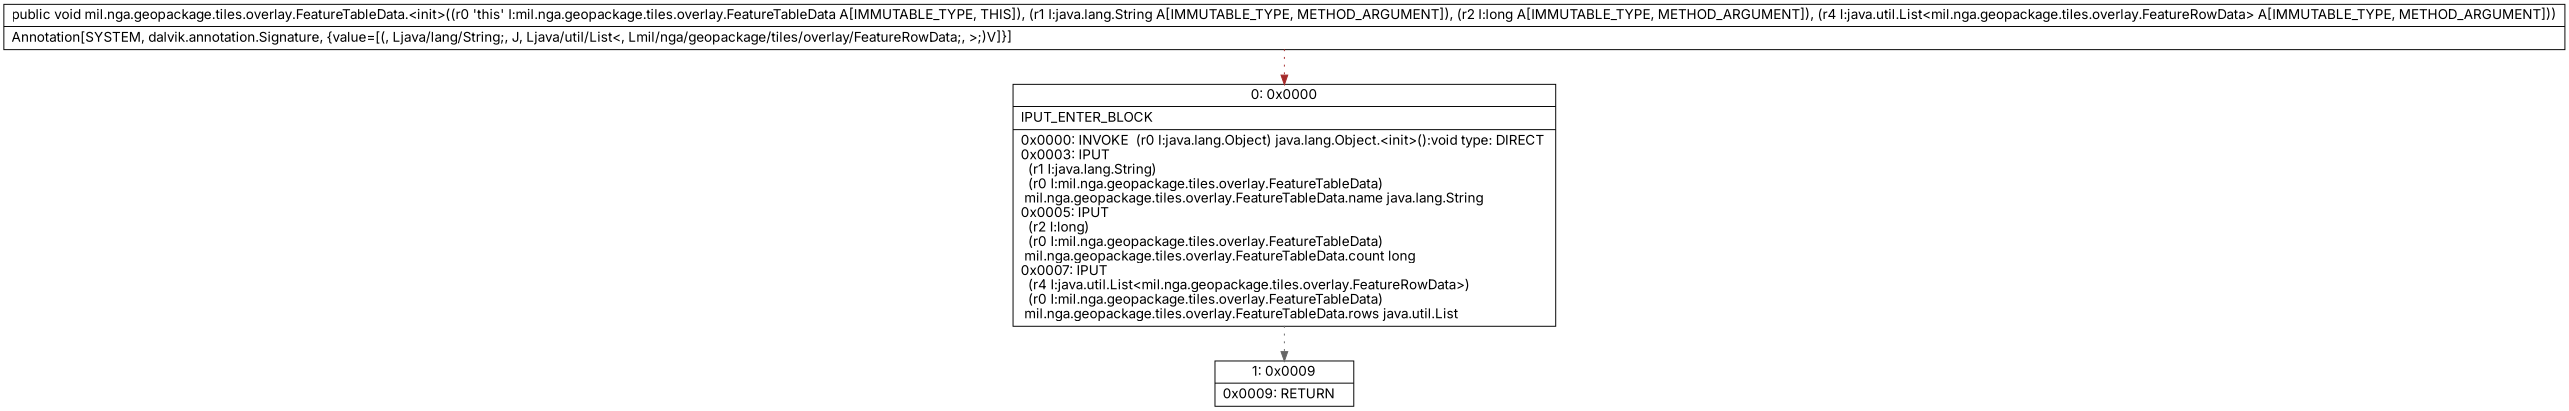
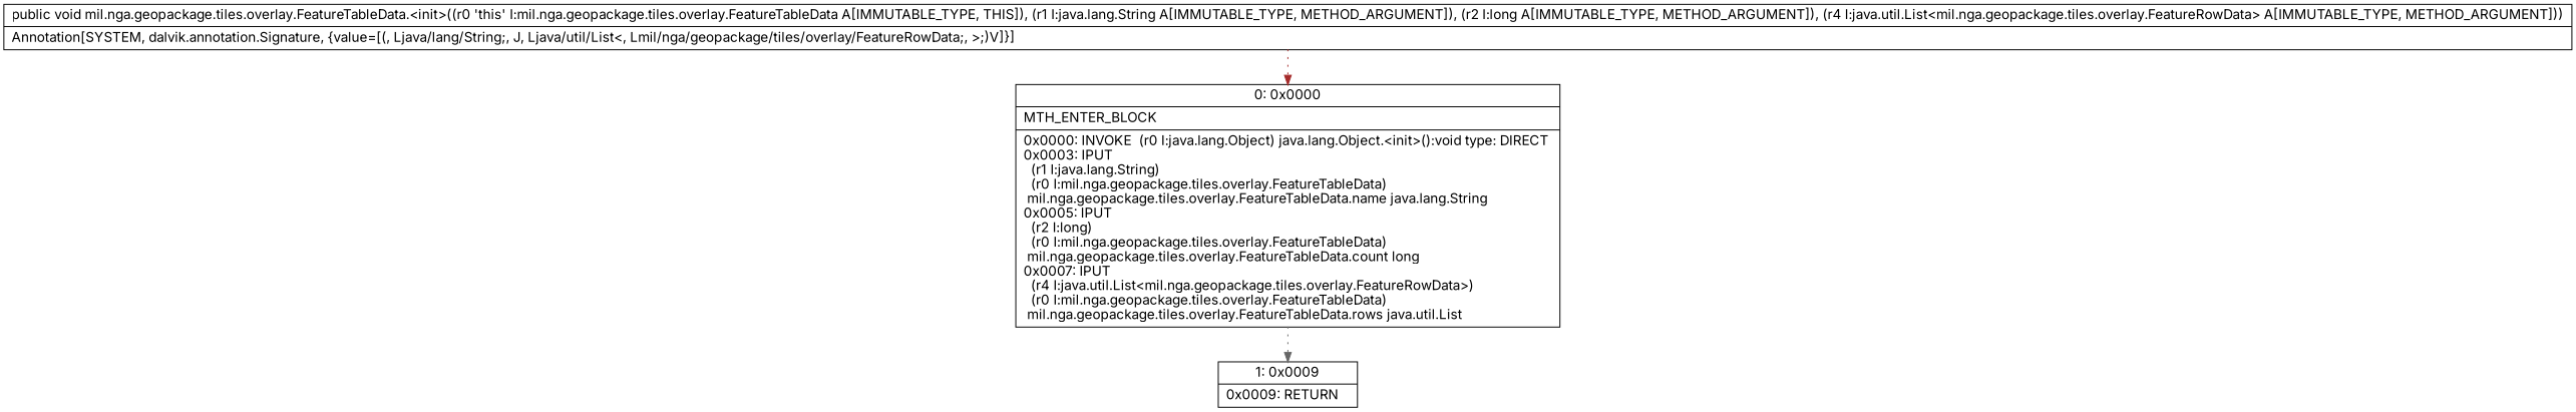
  digraph {
    fontname=Inter
    node [shape=record fontname=Inter]
    edge [style=dotted fontname=Inter]
-   n1 [label="{0\:\ 0x0000|IPUT_ENTER_BLOCK\l|0x0000: INVOKE  (r0 I:java.lang.Object) java.lang.Object.\<init\>():void type: DIRECT \l0x0003: IPUT  \l  (r1 I:java.lang.String)\l  (r0 I:mil.nga.geopackage.tiles.overlay.FeatureTableData)\l mil.nga.geopackage.tiles.overlay.FeatureTableData.name java.lang.String \l0x0005: IPUT  \l  (r2 I:long)\l  (r0 I:mil.nga.geopackage.tiles.overlay.FeatureTableData)\l mil.nga.geopackage.tiles.overlay.FeatureTableData.count long \l0x0007: IPUT  \l  (r4 I:java.util.List\<mil.nga.geopackage.tiles.overlay.FeatureRowData\>)\l  (r0 I:mil.nga.geopackage.tiles.overlay.FeatureTableData)\l mil.nga.geopackage.tiles.overlay.FeatureTableData.rows java.util.List \l}"]
+   n1 [label="{0\:\ 0x0000|MTH_ENTER_BLOCK\l|0x0000: INVOKE  (r0 I:java.lang.Object) java.lang.Object.\<init\>():void type: DIRECT \l0x0003: IPUT  \l  (r1 I:java.lang.String)\l  (r0 I:mil.nga.geopackage.tiles.overlay.FeatureTableData)\l mil.nga.geopackage.tiles.overlay.FeatureTableData.name java.lang.String \l0x0005: IPUT  \l  (r2 I:long)\l  (r0 I:mil.nga.geopackage.tiles.overlay.FeatureTableData)\l mil.nga.geopackage.tiles.overlay.FeatureTableData.count long \l0x0007: IPUT  \l  (r4 I:java.util.List\<mil.nga.geopackage.tiles.overlay.FeatureRowData\>)\l  (r0 I:mil.nga.geopackage.tiles.overlay.FeatureTableData)\l mil.nga.geopackage.tiles.overlay.FeatureTableData.rows java.util.List \l}"]
    n2 [label="{1\:\ 0x0009|0x0009: RETURN   \l}"]
    n3 [label="{public void mil.nga.geopackage.tiles.overlay.FeatureTableData.\<init\>((r0 'this' I:mil.nga.geopackage.tiles.overlay.FeatureTableData A[IMMUTABLE_TYPE, THIS]), (r1 I:java.lang.String A[IMMUTABLE_TYPE, METHOD_ARGUMENT]), (r2 I:long A[IMMUTABLE_TYPE, METHOD_ARGUMENT]), (r4 I:java.util.List\<mil.nga.geopackage.tiles.overlay.FeatureRowData\> A[IMMUTABLE_TYPE, METHOD_ARGUMENT]))  | Annotation[SYSTEM, dalvik.annotation.Signature, \{value=[(, Ljava\/lang\/String;, J, Ljava\/util\/List\<, Lmil\/nga\/geopackage\/tiles\/overlay\/FeatureRowData;, \>;)V]\}]\l}"]
    n1 -> n2 [color=gray40]
    n3 -> n1 [color=brown]
  }
